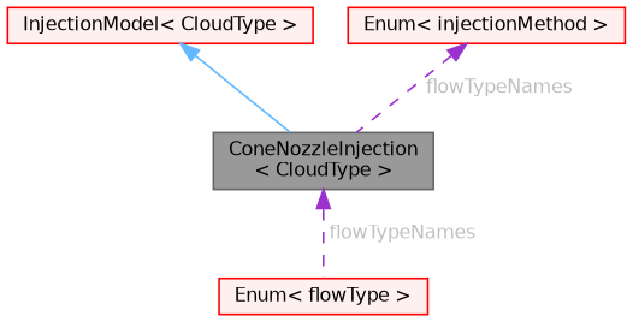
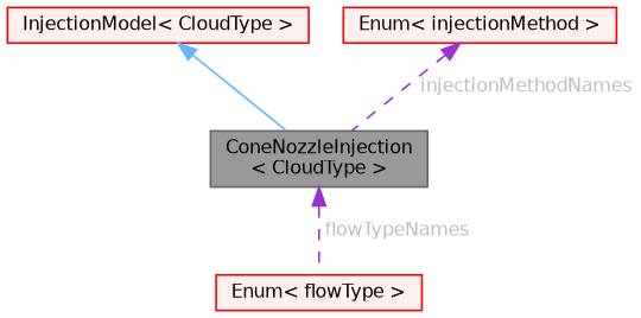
  digraph {
    node [color=red fillcolor="#FFF0F0" fontname=Helvetica fontsize=10 shape=box style=filled]
    edge [color=darkorchid3 dir=back fontcolor=grey fontname=Helvetica fontsize=10 labelfontname=Helvetica labelfontsize=10 style=dashed]
    n1 [color=gray40 fillcolor=grey60 fontcolor=black height=0.2 label="ConeNozzleInjection\l\< CloudType \>" width=0.4]
    n2 [height=0.2 label="Enum\< flowType \>" width=0.4]
    n3 [height=0.2 label="InjectionModel\< CloudType \>" width=0.4]
    n4 [height=0.2 label="Enum\< injectionMethod \>" width=0.4]
    n1 -> n2 [label=" flowTypeNames"]
    n3 -> n1 [color=steelblue1 style=solid fontcolor=""]
-   n4 -> n1 [label=" flowTypeNames"]
+   n4 -> n1 [label=" injectionMethodNames"]
  }
